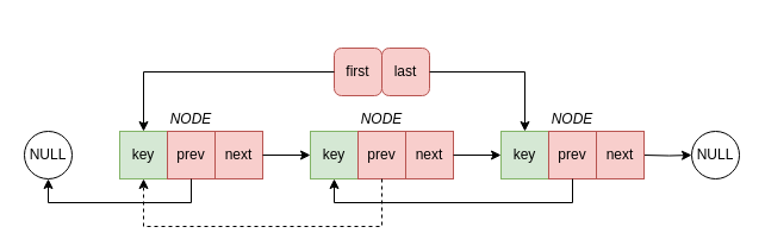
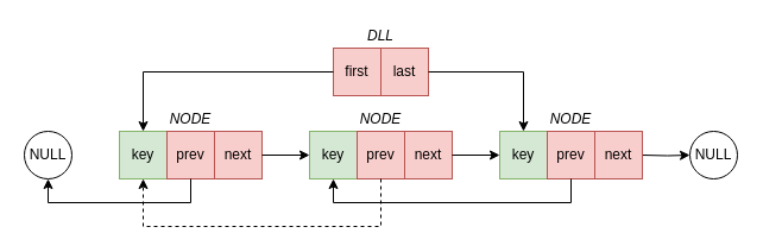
  <mxCell id="0" />
  <mxCell id="1" parent="0" />
  <mxCell id="2" value="NULL" style="ellipse;whiteSpace=wrap;html=1;aspect=fixed;" parent="1" vertex="1"><mxGeometry x="580" y="110" width="40" height="40" as="geometry" /></mxCell>
  <mxCell id="3" value="" style="group" parent="1" vertex="1" connectable="0"><mxGeometry x="280" y="40" width="80" height="40" as="geometry" /></mxCell>
- <mxCell id="4" value="first" style="whiteSpace=wrap;html=1;aspect=fixed;fillColor=#f8cecc;strokeColor=#b85450;rounded=1;" parent="3" vertex="1"><mxGeometry width="40" height="40" as="geometry" /></mxCell>
- <mxCell id="5" value="last" style="whiteSpace=wrap;html=1;aspect=fixed;fillColor=#f8cecc;strokeColor=#b85450;rounded=1;" parent="3" vertex="1"><mxGeometry x="40" width="40" height="40" as="geometry" /></mxCell>
+ <mxCell id="4" value="first" style="whiteSpace=wrap;html=1;aspect=fixed;fillColor=#f8cecc;strokeColor=#b85450;" parent="3" vertex="1"><mxGeometry width="40" height="40" as="geometry" /></mxCell>
+ <mxCell id="5" value="last" style="whiteSpace=wrap;html=1;aspect=fixed;fillColor=#f8cecc;strokeColor=#b85450;" parent="3" vertex="1"><mxGeometry x="40" width="40" height="40" as="geometry" /></mxCell>
  <mxCell id="6" style="edgeStyle=orthogonalEdgeStyle;rounded=0;orthogonalLoop=1;jettySize=auto;html=1;exitX=1;exitY=0.5;exitDx=0;exitDy=0;entryX=0;entryY=0.5;entryDx=0;entryDy=0;" parent="1" target="2" edge="1"><mxGeometry relative="1" as="geometry"><mxPoint x="540" y="130" as="sourcePoint" /></mxGeometry></mxCell>
  <mxCell id="7" style="edgeStyle=orthogonalEdgeStyle;rounded=0;orthogonalLoop=1;jettySize=auto;html=1;exitX=0;exitY=0.5;exitDx=0;exitDy=0;entryX=0.5;entryY=0;entryDx=0;entryDy=0;" parent="1" source="4" target="12" edge="1"><mxGeometry relative="1" as="geometry" /></mxCell>
  <mxCell id="8" style="edgeStyle=orthogonalEdgeStyle;rounded=0;orthogonalLoop=1;jettySize=auto;html=1;exitX=1;exitY=0.5;exitDx=0;exitDy=0;entryX=0.5;entryY=0;entryDx=0;entryDy=0;" parent="1" source="5" target="24" edge="1"><mxGeometry relative="1" as="geometry"><mxPoint x="560" y="110" as="targetPoint" /></mxGeometry></mxCell>
+ <mxCell id="9" value="&lt;i&gt;DLL&lt;/i&gt;" style="text;html=1;strokeColor=none;fillColor=none;align=center;verticalAlign=middle;whiteSpace=wrap;rounded=0;" parent="1" vertex="1"><mxGeometry x="290" y="20" width="60" height="20" as="geometry" /></mxCell>
  <mxCell id="10" value="" style="group" vertex="1" connectable="0" parent="1"><mxGeometry x="100" y="90" width="120" height="60" as="geometry" /></mxCell>
  <mxCell id="11" value="" style="group" parent="10" vertex="1" connectable="0"><mxGeometry y="20" width="80" height="40" as="geometry" /></mxCell>
  <mxCell id="12" value="key" style="whiteSpace=wrap;html=1;aspect=fixed;fillColor=#d5e8d4;strokeColor=#82b366;" parent="11" vertex="1"><mxGeometry width="40" height="40" as="geometry" /></mxCell>
  <mxCell id="13" value="prev" style="whiteSpace=wrap;html=1;aspect=fixed;fillColor=#f8cecc;strokeColor=#b85450;" parent="11" vertex="1"><mxGeometry x="40" width="40" height="40" as="geometry" /></mxCell>
  <mxCell id="14" value="&lt;i&gt;NODE&lt;/i&gt;" style="text;html=1;strokeColor=none;fillColor=none;align=center;verticalAlign=middle;whiteSpace=wrap;rounded=0;" parent="10" vertex="1"><mxGeometry x="30" width="60" height="20" as="geometry" /></mxCell>
  <mxCell id="15" value="next" style="whiteSpace=wrap;html=1;aspect=fixed;fillColor=#f8cecc;strokeColor=#b85450;" vertex="1" parent="10"><mxGeometry x="80" y="20" width="40" height="40" as="geometry" /></mxCell>
  <mxCell id="16" value="" style="group" vertex="1" connectable="0" parent="1"><mxGeometry x="260" y="90" width="120" height="60" as="geometry" /></mxCell>
  <mxCell id="17" value="" style="group" vertex="1" connectable="0" parent="16"><mxGeometry y="20" width="80" height="40" as="geometry" /></mxCell>
  <mxCell id="18" value="key" style="whiteSpace=wrap;html=1;aspect=fixed;fillColor=#d5e8d4;strokeColor=#82b366;" vertex="1" parent="17"><mxGeometry width="40" height="40" as="geometry" /></mxCell>
  <mxCell id="19" value="prev" style="whiteSpace=wrap;html=1;aspect=fixed;fillColor=#f8cecc;strokeColor=#b85450;" vertex="1" parent="17"><mxGeometry x="40" width="40" height="40" as="geometry" /></mxCell>
  <mxCell id="20" value="&lt;i&gt;NODE&lt;/i&gt;" style="text;html=1;strokeColor=none;fillColor=none;align=center;verticalAlign=middle;whiteSpace=wrap;rounded=0;" vertex="1" parent="16"><mxGeometry x="30" width="60" height="20" as="geometry" /></mxCell>
  <mxCell id="21" value="next" style="whiteSpace=wrap;html=1;aspect=fixed;fillColor=#f8cecc;strokeColor=#b85450;" vertex="1" parent="16"><mxGeometry x="80" y="20" width="40" height="40" as="geometry" /></mxCell>
  <mxCell id="22" value="" style="group" vertex="1" connectable="0" parent="1"><mxGeometry x="420" y="90" width="120" height="60" as="geometry" /></mxCell>
  <mxCell id="23" value="" style="group" vertex="1" connectable="0" parent="22"><mxGeometry y="20" width="80" height="40" as="geometry" /></mxCell>
  <mxCell id="24" value="key" style="whiteSpace=wrap;html=1;aspect=fixed;fillColor=#d5e8d4;strokeColor=#82b366;" vertex="1" parent="23"><mxGeometry width="40" height="40" as="geometry" /></mxCell>
  <mxCell id="25" value="prev" style="whiteSpace=wrap;html=1;aspect=fixed;fillColor=#f8cecc;strokeColor=#b85450;" vertex="1" parent="23"><mxGeometry x="40" width="40" height="40" as="geometry" /></mxCell>
  <mxCell id="26" value="&lt;i&gt;NODE&lt;/i&gt;" style="text;html=1;strokeColor=none;fillColor=none;align=center;verticalAlign=middle;whiteSpace=wrap;rounded=0;" vertex="1" parent="22"><mxGeometry x="30" width="60" height="20" as="geometry" /></mxCell>
  <mxCell id="27" value="next" style="whiteSpace=wrap;html=1;aspect=fixed;fillColor=#f8cecc;strokeColor=#b85450;" vertex="1" parent="22"><mxGeometry x="80" y="20" width="40" height="40" as="geometry" /></mxCell>
  <mxCell id="28" style="edgeStyle=orthogonalEdgeStyle;rounded=0;orthogonalLoop=1;jettySize=auto;html=1;exitX=1;exitY=0.5;exitDx=0;exitDy=0;entryX=0;entryY=0.5;entryDx=0;entryDy=0;" edge="1" parent="1" source="15" target="18"><mxGeometry relative="1" as="geometry" /></mxCell>
  <mxCell id="29" style="edgeStyle=orthogonalEdgeStyle;rounded=0;orthogonalLoop=1;jettySize=auto;html=1;exitX=1;exitY=0.5;exitDx=0;exitDy=0;entryX=0;entryY=0.5;entryDx=0;entryDy=0;" edge="1" parent="1" source="21" target="24"><mxGeometry relative="1" as="geometry" /></mxCell>
  <mxCell id="30" style="edgeStyle=orthogonalEdgeStyle;rounded=0;orthogonalLoop=1;jettySize=auto;html=1;exitX=0.5;exitY=1;exitDx=0;exitDy=0;entryX=0.5;entryY=1;entryDx=0;entryDy=0;" edge="1" parent="1" source="25" target="18"><mxGeometry relative="1" as="geometry" /></mxCell>
  <mxCell id="31" style="edgeStyle=orthogonalEdgeStyle;rounded=0;orthogonalLoop=1;jettySize=auto;html=1;exitX=0.5;exitY=1;exitDx=0;exitDy=0;entryX=0.5;entryY=1;entryDx=0;entryDy=0;dashed=1;" edge="1" parent="1" source="19" target="12"><mxGeometry relative="1" as="geometry"><Array as="points"><mxPoint x="320" y="190" /><mxPoint x="120" y="190" /></Array></mxGeometry></mxCell>
  <mxCell id="32" value="NULL" style="ellipse;whiteSpace=wrap;html=1;aspect=fixed;" vertex="1" parent="1"><mxGeometry x="20" y="110" width="40" height="40" as="geometry" /></mxCell>
  <mxCell id="33" style="edgeStyle=orthogonalEdgeStyle;rounded=0;orthogonalLoop=1;jettySize=auto;html=1;exitX=0.5;exitY=1;exitDx=0;exitDy=0;entryX=0.5;entryY=1;entryDx=0;entryDy=0;" edge="1" parent="1" source="13" target="32"><mxGeometry relative="1" as="geometry" /></mxCell>
